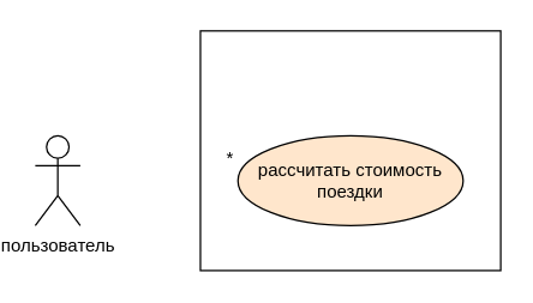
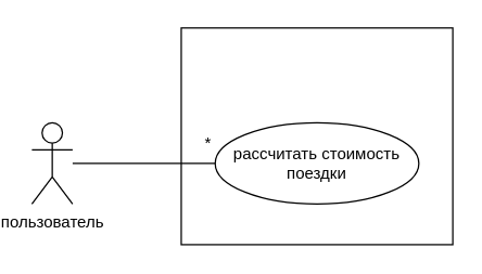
  <mxCell id="0" />
  <mxCell id="1" parent="0" />
  <mxCell id="2" value="пользователь" style="shape=umlActor;verticalLabelPosition=bottom;verticalAlign=top;html=1;outlineConnect=0;" vertex="1" parent="1"><mxGeometry x="20" y="90" width="30" height="60" as="geometry" /></mxCell>
  <mxCell id="3" value="" style="rounded=0;whiteSpace=wrap;html=1;" vertex="1" parent="1"><mxGeometry x="130" y="20" width="200" height="160" as="geometry" /></mxCell>
- <mxCell id="4" value="рассчитать стоимость поездки" style="ellipse;whiteSpace=wrap;html=1;fillColor=#ffe6cc;" vertex="1" parent="1"><mxGeometry x="155" y="90" width="150" height="60" as="geometry" /></mxCell>
+ <mxCell id="4" value="рассчитать стоимость поездки" style="ellipse;whiteSpace=wrap;html=1;" vertex="1" parent="1"><mxGeometry x="155" y="90" width="150" height="60" as="geometry" /></mxCell>
+ <mxCell id="5" value="" style="endArrow=none;html=1;rounded=0;entryX=0;entryY=0.5;entryDx=0;entryDy=0;" edge="1" parent="1" source="2" target="4"><mxGeometry width="50" height="50" relative="1" as="geometry"><mxPoint x="60" y="110" as="sourcePoint" /><mxPoint x="110" y="60" as="targetPoint" /></mxGeometry></mxCell>
  <mxCell id="6" value="*" style="text;html=1;strokeColor=none;fillColor=none;align=center;verticalAlign=middle;whiteSpace=wrap;rounded=0;" vertex="1" parent="1"><mxGeometry x="120" y="90" width="60" height="30" as="geometry" /></mxCell>
